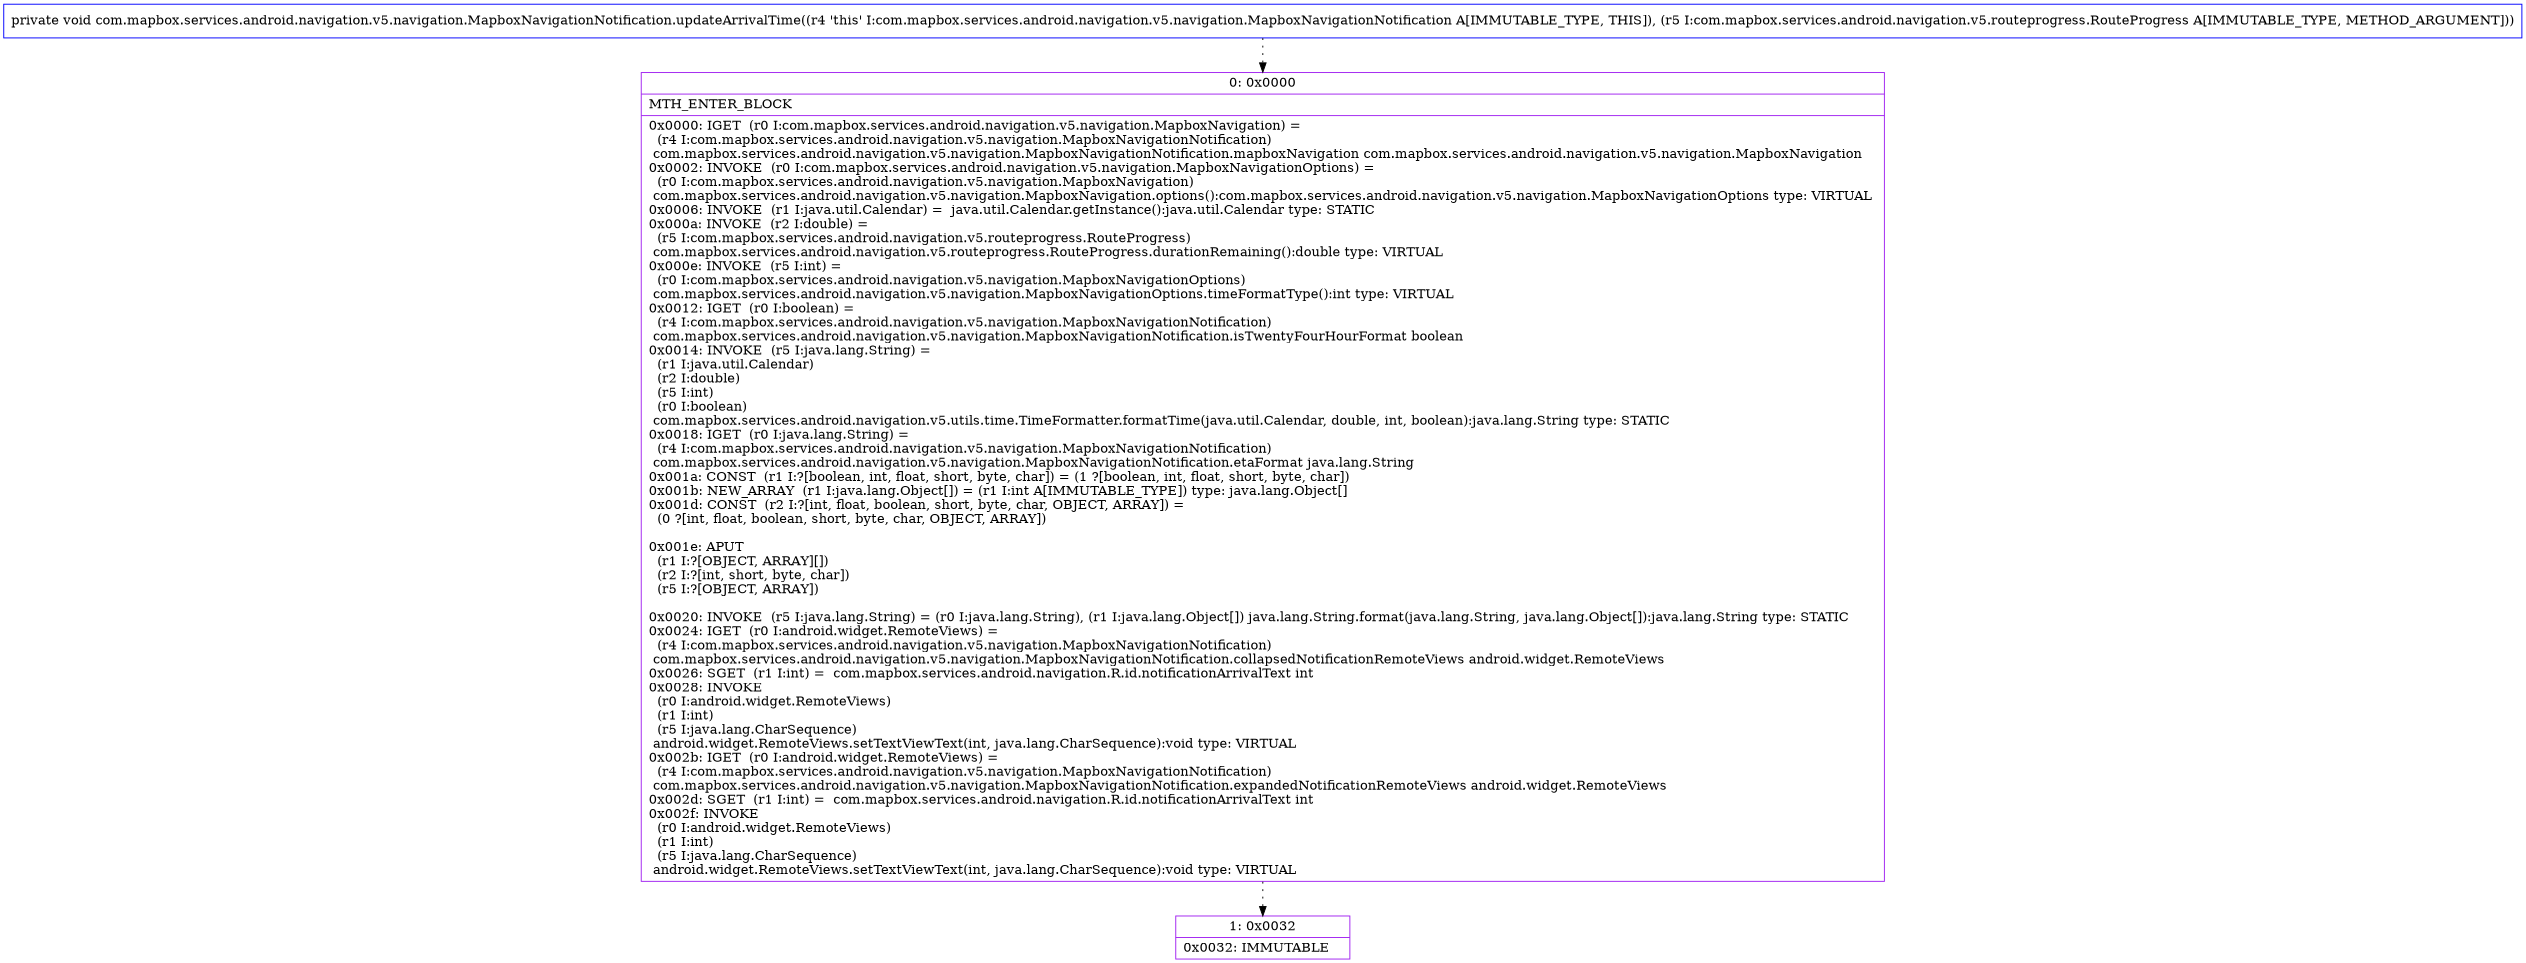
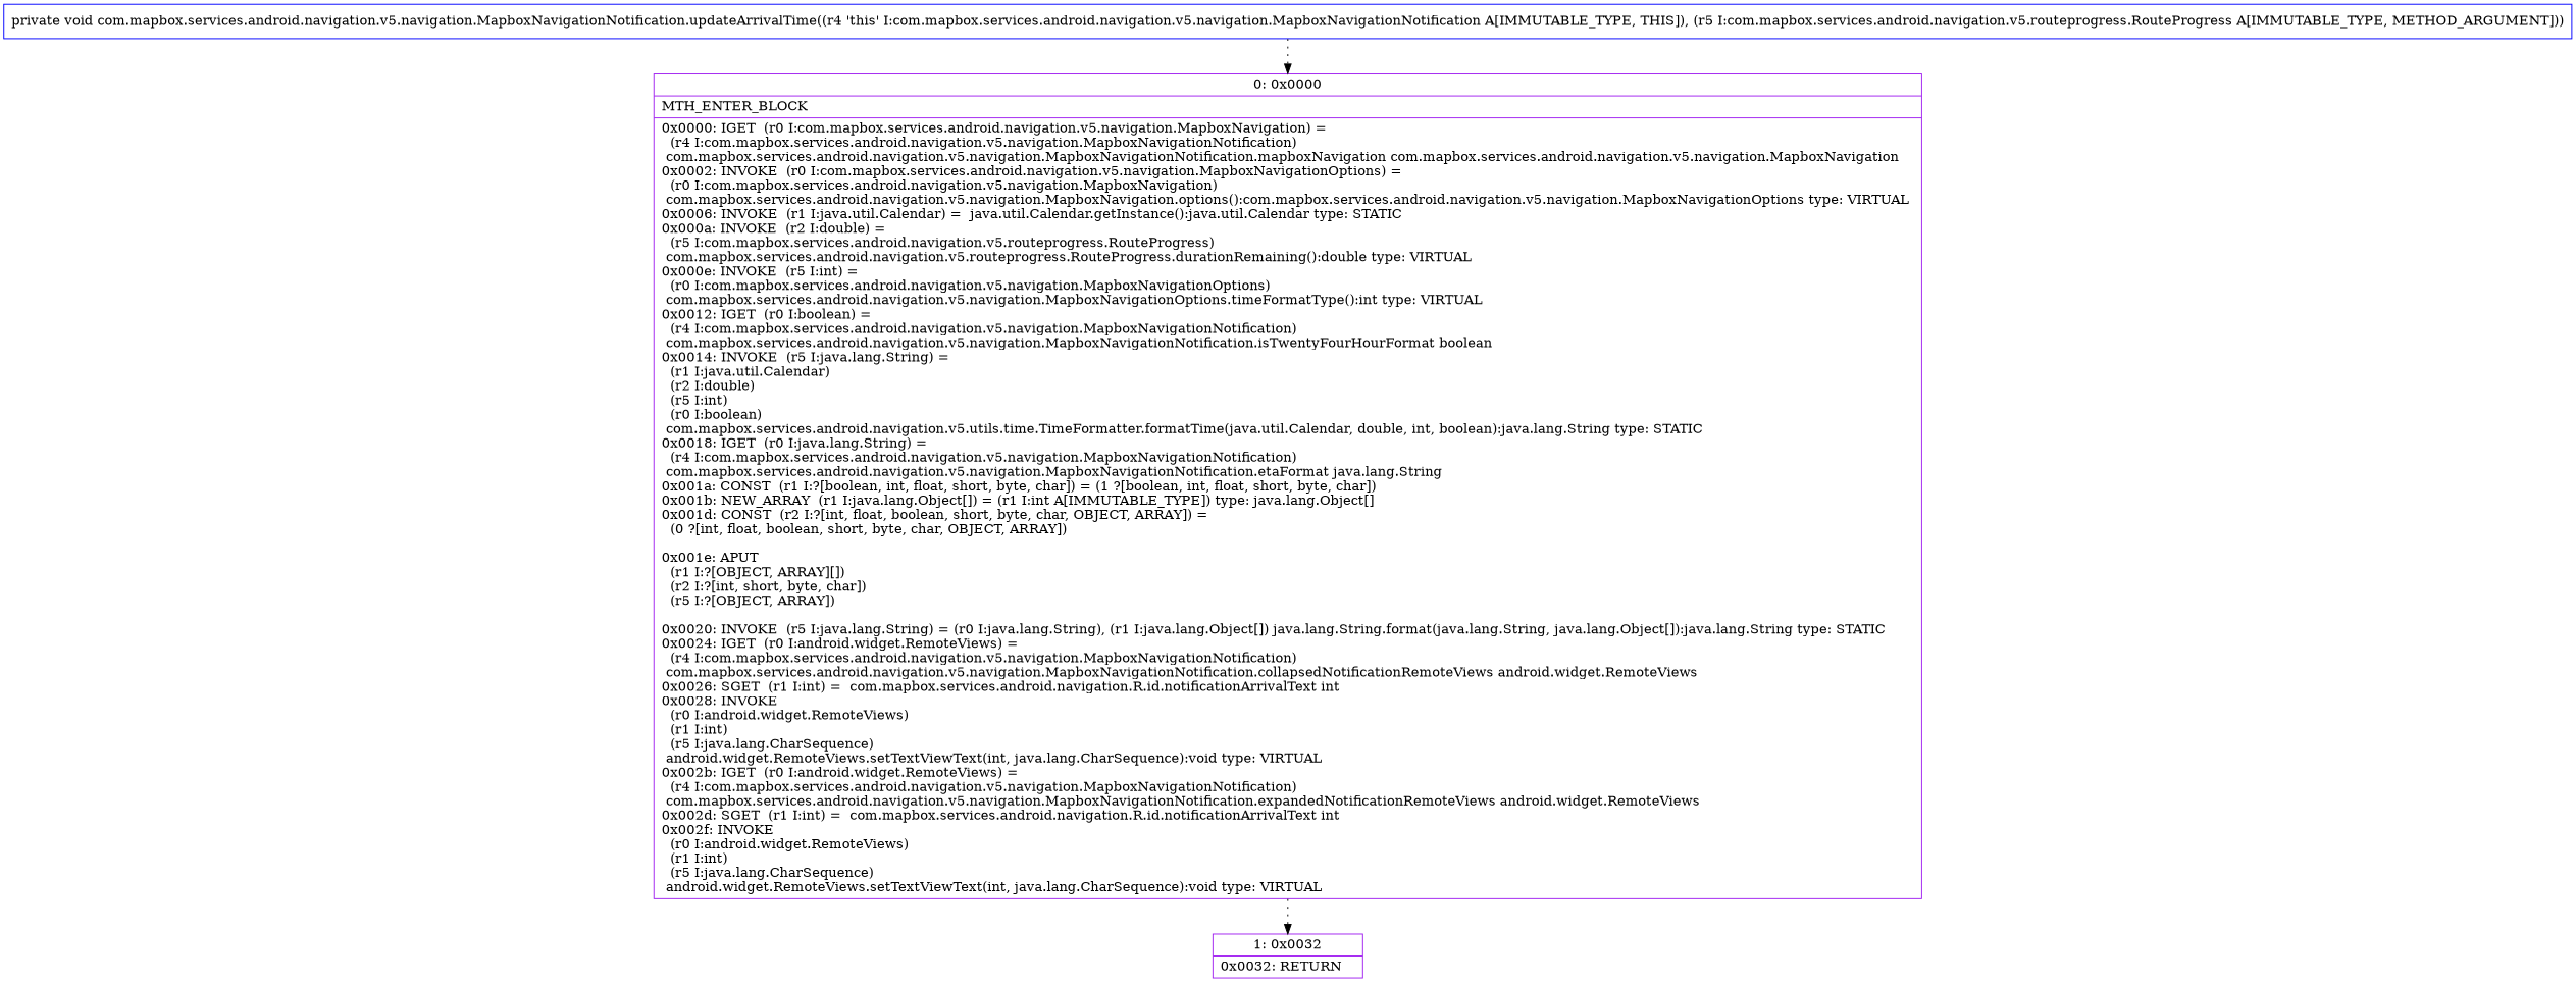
  digraph {
    node [shape=record color=purple]
    edge [style=dotted]
    n1 [label="{0\:\ 0x0000|MTH_ENTER_BLOCK\l|0x0000: IGET  (r0 I:com.mapbox.services.android.navigation.v5.navigation.MapboxNavigation) = \l  (r4 I:com.mapbox.services.android.navigation.v5.navigation.MapboxNavigationNotification)\l com.mapbox.services.android.navigation.v5.navigation.MapboxNavigationNotification.mapboxNavigation com.mapbox.services.android.navigation.v5.navigation.MapboxNavigation \l0x0002: INVOKE  (r0 I:com.mapbox.services.android.navigation.v5.navigation.MapboxNavigationOptions) = \l  (r0 I:com.mapbox.services.android.navigation.v5.navigation.MapboxNavigation)\l com.mapbox.services.android.navigation.v5.navigation.MapboxNavigation.options():com.mapbox.services.android.navigation.v5.navigation.MapboxNavigationOptions type: VIRTUAL \l0x0006: INVOKE  (r1 I:java.util.Calendar) =  java.util.Calendar.getInstance():java.util.Calendar type: STATIC \l0x000a: INVOKE  (r2 I:double) = \l  (r5 I:com.mapbox.services.android.navigation.v5.routeprogress.RouteProgress)\l com.mapbox.services.android.navigation.v5.routeprogress.RouteProgress.durationRemaining():double type: VIRTUAL \l0x000e: INVOKE  (r5 I:int) = \l  (r0 I:com.mapbox.services.android.navigation.v5.navigation.MapboxNavigationOptions)\l com.mapbox.services.android.navigation.v5.navigation.MapboxNavigationOptions.timeFormatType():int type: VIRTUAL \l0x0012: IGET  (r0 I:boolean) = \l  (r4 I:com.mapbox.services.android.navigation.v5.navigation.MapboxNavigationNotification)\l com.mapbox.services.android.navigation.v5.navigation.MapboxNavigationNotification.isTwentyFourHourFormat boolean \l0x0014: INVOKE  (r5 I:java.lang.String) = \l  (r1 I:java.util.Calendar)\l  (r2 I:double)\l  (r5 I:int)\l  (r0 I:boolean)\l com.mapbox.services.android.navigation.v5.utils.time.TimeFormatter.formatTime(java.util.Calendar, double, int, boolean):java.lang.String type: STATIC \l0x0018: IGET  (r0 I:java.lang.String) = \l  (r4 I:com.mapbox.services.android.navigation.v5.navigation.MapboxNavigationNotification)\l com.mapbox.services.android.navigation.v5.navigation.MapboxNavigationNotification.etaFormat java.lang.String \l0x001a: CONST  (r1 I:?[boolean, int, float, short, byte, char]) = (1 ?[boolean, int, float, short, byte, char]) \l0x001b: NEW_ARRAY  (r1 I:java.lang.Object[]) = (r1 I:int A[IMMUTABLE_TYPE]) type: java.lang.Object[] \l0x001d: CONST  (r2 I:?[int, float, boolean, short, byte, char, OBJECT, ARRAY]) = \l  (0 ?[int, float, boolean, short, byte, char, OBJECT, ARRAY])\l \l0x001e: APUT  \l  (r1 I:?[OBJECT, ARRAY][])\l  (r2 I:?[int, short, byte, char])\l  (r5 I:?[OBJECT, ARRAY])\l \l0x0020: INVOKE  (r5 I:java.lang.String) = (r0 I:java.lang.String), (r1 I:java.lang.Object[]) java.lang.String.format(java.lang.String, java.lang.Object[]):java.lang.String type: STATIC \l0x0024: IGET  (r0 I:android.widget.RemoteViews) = \l  (r4 I:com.mapbox.services.android.navigation.v5.navigation.MapboxNavigationNotification)\l com.mapbox.services.android.navigation.v5.navigation.MapboxNavigationNotification.collapsedNotificationRemoteViews android.widget.RemoteViews \l0x0026: SGET  (r1 I:int) =  com.mapbox.services.android.navigation.R.id.notificationArrivalText int \l0x0028: INVOKE  \l  (r0 I:android.widget.RemoteViews)\l  (r1 I:int)\l  (r5 I:java.lang.CharSequence)\l android.widget.RemoteViews.setTextViewText(int, java.lang.CharSequence):void type: VIRTUAL \l0x002b: IGET  (r0 I:android.widget.RemoteViews) = \l  (r4 I:com.mapbox.services.android.navigation.v5.navigation.MapboxNavigationNotification)\l com.mapbox.services.android.navigation.v5.navigation.MapboxNavigationNotification.expandedNotificationRemoteViews android.widget.RemoteViews \l0x002d: SGET  (r1 I:int) =  com.mapbox.services.android.navigation.R.id.notificationArrivalText int \l0x002f: INVOKE  \l  (r0 I:android.widget.RemoteViews)\l  (r1 I:int)\l  (r5 I:java.lang.CharSequence)\l android.widget.RemoteViews.setTextViewText(int, java.lang.CharSequence):void type: VIRTUAL \l}"]
-   n2 [label="{1\:\ 0x0032|0x0032: IMMUTABLE   \l}"]
+   n2 [label="{1\:\ 0x0032|0x0032: RETURN   \l}"]
    n3 [label="{private void com.mapbox.services.android.navigation.v5.navigation.MapboxNavigationNotification.updateArrivalTime((r4 'this' I:com.mapbox.services.android.navigation.v5.navigation.MapboxNavigationNotification A[IMMUTABLE_TYPE, THIS]), (r5 I:com.mapbox.services.android.navigation.v5.routeprogress.RouteProgress A[IMMUTABLE_TYPE, METHOD_ARGUMENT])) }" color=blue]
    n1 -> n2
    n3 -> n1
  }
